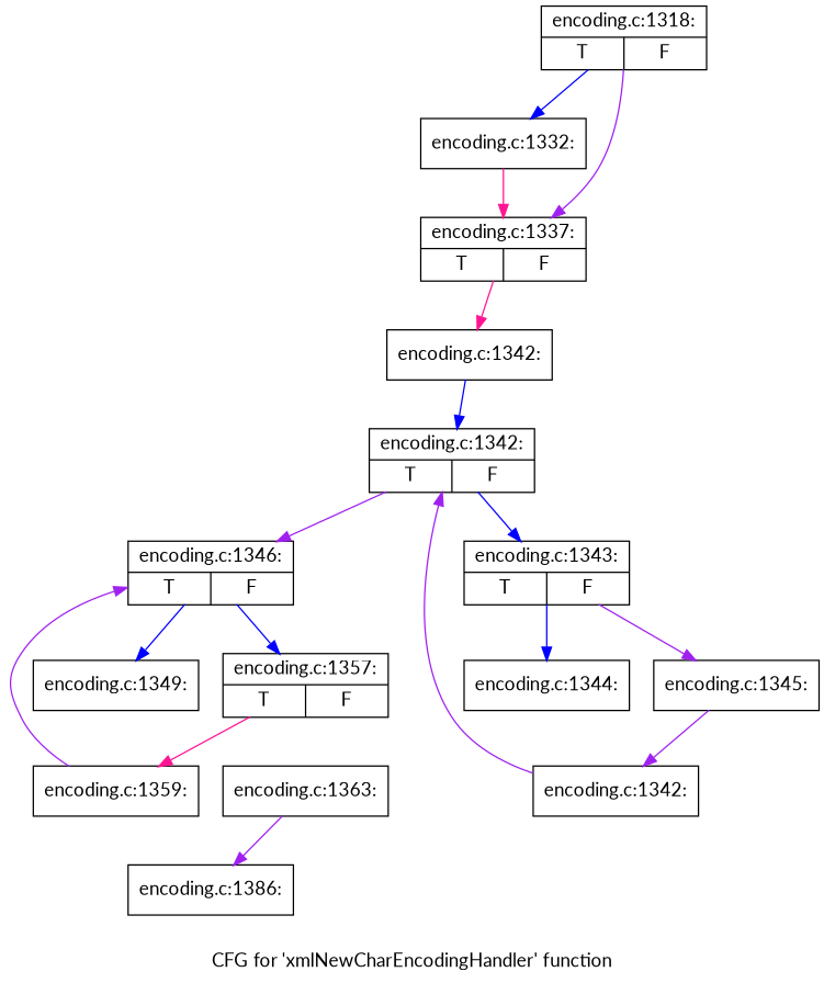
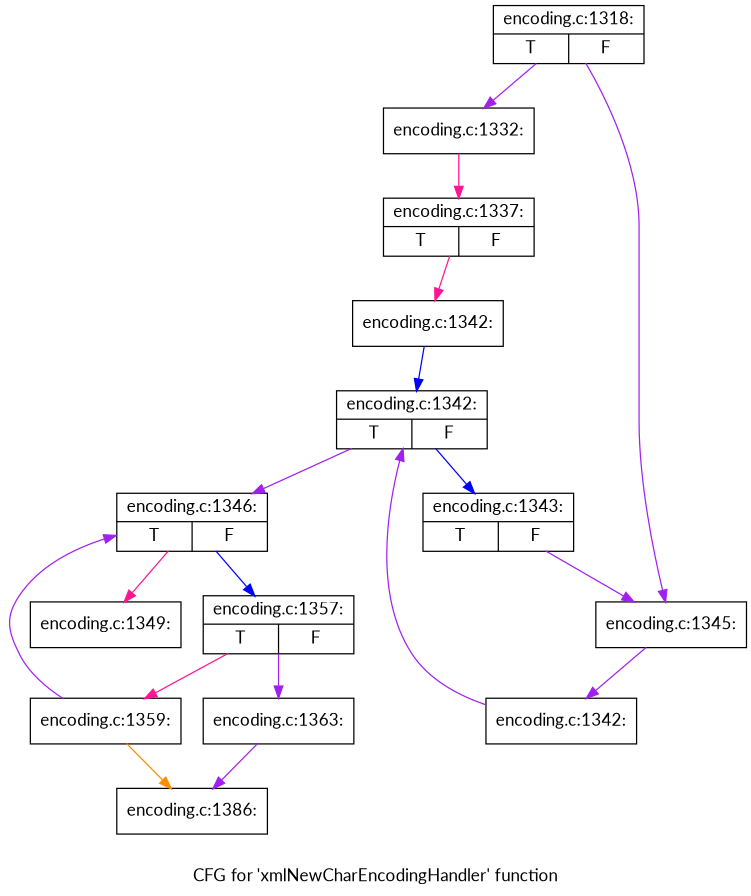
  digraph {
    fontname=Lato
    label="CFG for 'xmlNewCharEncodingHandler' function"
    node [fontname=Lato shape=record]
    edge [color=purple fontname=Lato]
    n1 [label="{encoding.c:1318:|{<s0>T|<s1>F}}"]
    n2 [label="{encoding.c:1332:}"]
    n3 [label="{encoding.c:1337:|{<s0>T|<s1>F}}"]
    n4 [label="{encoding.c:1342:}"]
    n5 [label="{encoding.c:1342:|{<s0>T|<s1>F}}"]
    n6 [label="{encoding.c:1386:}"]
    n7 [label="{encoding.c:1343:|{<s0>T|<s1>F}}"]
    n8 [label="{encoding.c:1346:|{<s0>T|<s1>F}}"]
-   n9 [label="{encoding.c:1344:}"]
    n10 [label="{encoding.c:1345:}"]
    n11 [label="{encoding.c:1349:}"]
    n12 [label="{encoding.c:1357:|{<s0>T|<s1>F}}"]
    n13 [label="{encoding.c:1342:}"]
    n14 [label="{encoding.c:1359:}"]
    n15 [label="{encoding.c:1363:}"]
-   n1 -> n2 [color=blue]
-   n1 -> n3
+   n1 -> n2
+   n1 -> n10
    n2 -> n3 [color=deeppink]
    n3 -> n4 [color=deeppink]
    n4 -> n5 [color=blue]
    n5 -> n7 [color=blue]
    n5 -> n8
-   n7 -> n9 [color=blue]
    n7 -> n10
-   n8 -> n11 [color=blue]
+   n8 -> n11 [color=deeppink]
    n8 -> n12 [color=blue]
    n10 -> n13
    n12 -> n14 [color=deeppink]
+   n12 -> n15
    n13 -> n5
+   n14 -> n6 [color=darkorange]
    n14 -> n8
    n15 -> n6
  }
